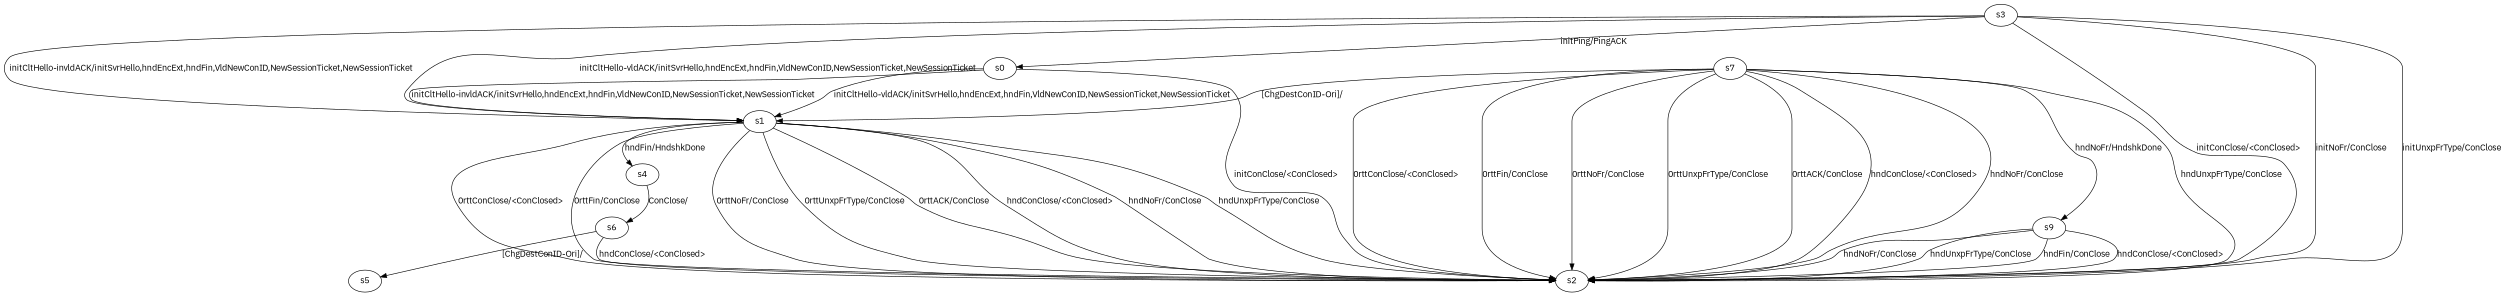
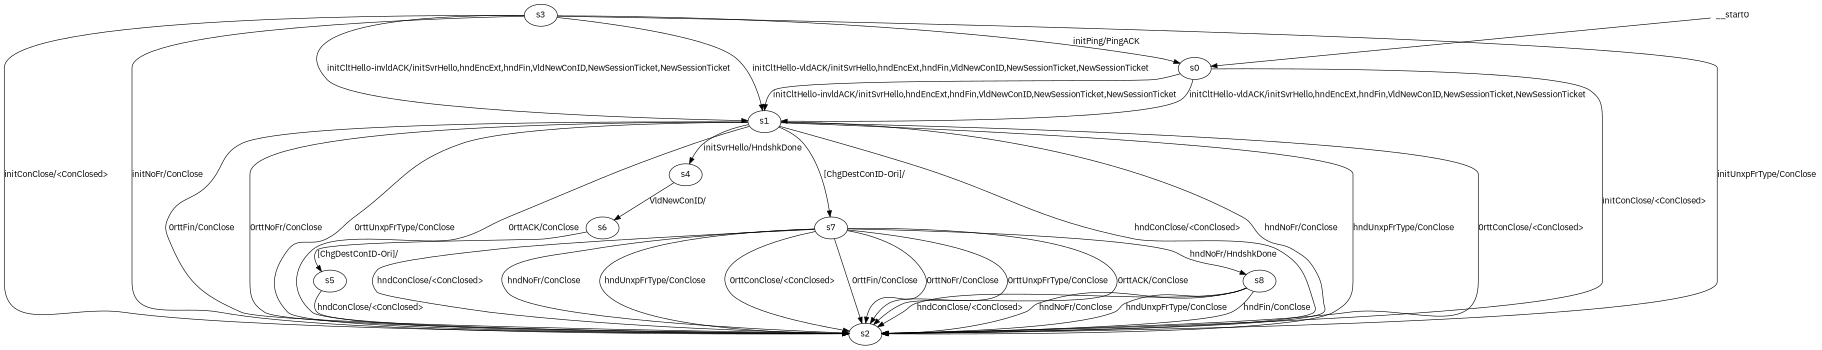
  digraph {
    fontname="IBM Plex Sans"
    node [fontname="IBM Plex Sans"]
    edge [fontname="IBM Plex Sans"]
    n1 [label=s0]
    n2 [label=s1]
    n3 [label=s2]
    n4 [label=s4]
    n5 [label=s7]
    n6 [label=s3]
    n7 [label=s6]
-   n8 [label=s9]
+   n8 [label=s8]
    n9 [label=s5]
+   __start0 [shape=none]
    n1 -> n2 [label="initCltHello-vldACK/initSvrHello,hndEncExt,hndFin,VldNewConID,NewSessionTicket,NewSessionTicket "]
    n1 -> n2 [label="initCltHello-invldACK/initSvrHello,hndEncExt,hndFin,VldNewConID,NewSessionTicket,NewSessionTicket "]
    n1 -> n3 [label="initConClose/<ConClosed> "]
    n2 -> n3 [label="hndConClose/<ConClosed> "]
    n2 -> n3 [label="hndNoFr/ConClose "]
    n2 -> n3 [label="hndUnxpFrType/ConClose "]
    n2 -> n3 [label="0rttConClose/<ConClosed> "]
    n2 -> n3 [label="0rttFin/ConClose "]
    n2 -> n3 [label="0rttNoFr/ConClose "]
    n2 -> n3 [label="0rttUnxpFrType/ConClose "]
    n2 -> n3 [label="0rttACK/ConClose "]
-   n2 -> n4 [label="hndFin/HndshkDone "]
-   n5 -> n2 [label="[ChgDestConID-Ori]/ "]
-   n4 -> n7 [label="ConClose/ "]
+   n2 -> n4 [label="initSvrHello/HndshkDone "]
+   n2 -> n5 [label="[ChgDestConID-Ori]/ "]
+   n4 -> n7 [label="VldNewConID/ "]
    n5 -> n3 [label="hndConClose/<ConClosed> "]
    n5 -> n3 [label="hndNoFr/ConClose "]
    n5 -> n3 [label="hndUnxpFrType/ConClose "]
    n5 -> n3 [label="0rttConClose/<ConClosed> "]
    n5 -> n3 [label="0rttFin/ConClose "]
    n5 -> n3 [label="0rttNoFr/ConClose "]
    n5 -> n3 [label="0rttUnxpFrType/ConClose "]
    n5 -> n3 [label="0rttACK/ConClose "]
    n5 -> n8 [label="hndNoFr/HndshkDone "]
    n6 -> n1 [label="initPing/PingACK "]
    n6 -> n2 [label="initCltHello-vldACK/initSvrHello,hndEncExt,hndFin,VldNewConID,NewSessionTicket,NewSessionTicket "]
    n6 -> n2 [label="initCltHello-invldACK/initSvrHello,hndEncExt,hndFin,VldNewConID,NewSessionTicket,NewSessionTicket "]
    n6 -> n3 [label="initConClose/<ConClosed> "]
    n6 -> n3 [label="initNoFr/ConClose "]
    n6 -> n3 [label="initUnxpFrType/ConClose "]
    n7 -> n9 [label="[ChgDestConID-Ori]/ "]
    n8 -> n3 [label="hndFin/ConClose "]
    n8 -> n3 [label="hndConClose/<ConClosed> "]
    n8 -> n3 [label="hndNoFr/ConClose "]
    n8 -> n3 [label="hndUnxpFrType/ConClose "]
-   n7 -> n3 [label="hndConClose/<ConClosed> "]
+   n9 -> n3 [label="hndConClose/<ConClosed> "]
+   __start0 -> n1
  }
